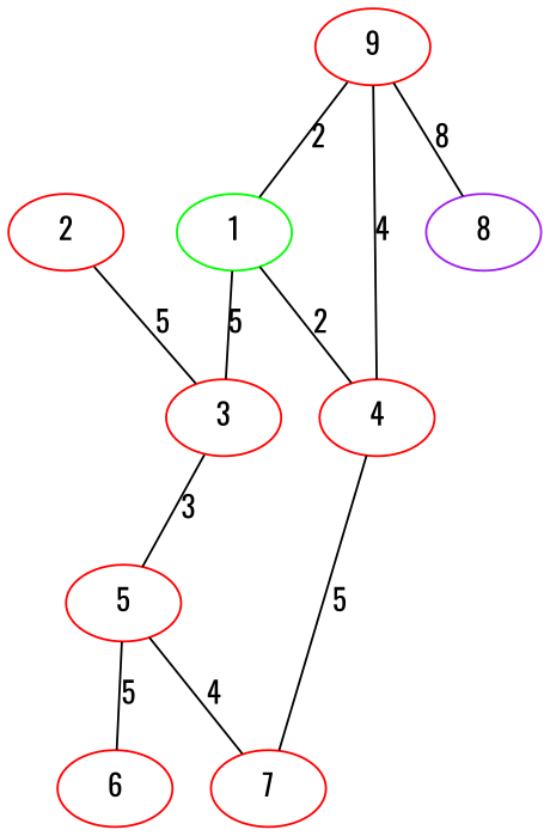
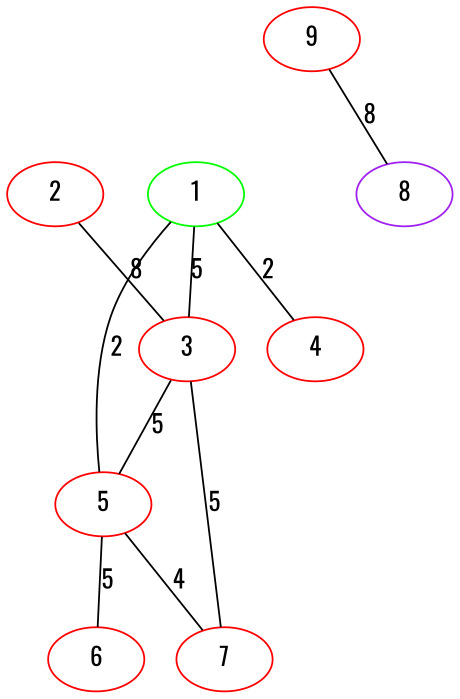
  graph {
    fontname=Oswald
    node [color=red fontname=Oswald weight=1]
    edge [fontname=Oswald]
    n1 [label=9]
    1 [color=green weight=2]
    4
    8 [color=purple weight=4]
    3
    2
    5
    7
    6
-   n1 -- 1 [label=2]
-   n1 -- 4 [label=4]
+   5 -- 1 [label=2]
    n1 -- 8 [label=8]
    1 -- 4 [label=2]
    1 -- 3 [label=5]
-   3 -- 5 [label=3]
-   4 -- 7 [label=5]
-   2 -- 3 [label=5]
+   3 -- 5 [label=5]
+   3 -- 7 [label=5]
+   2 -- 3 [label=8]
    5 -- 7 [label=4]
    5 -- 6 [label=5]
  }
